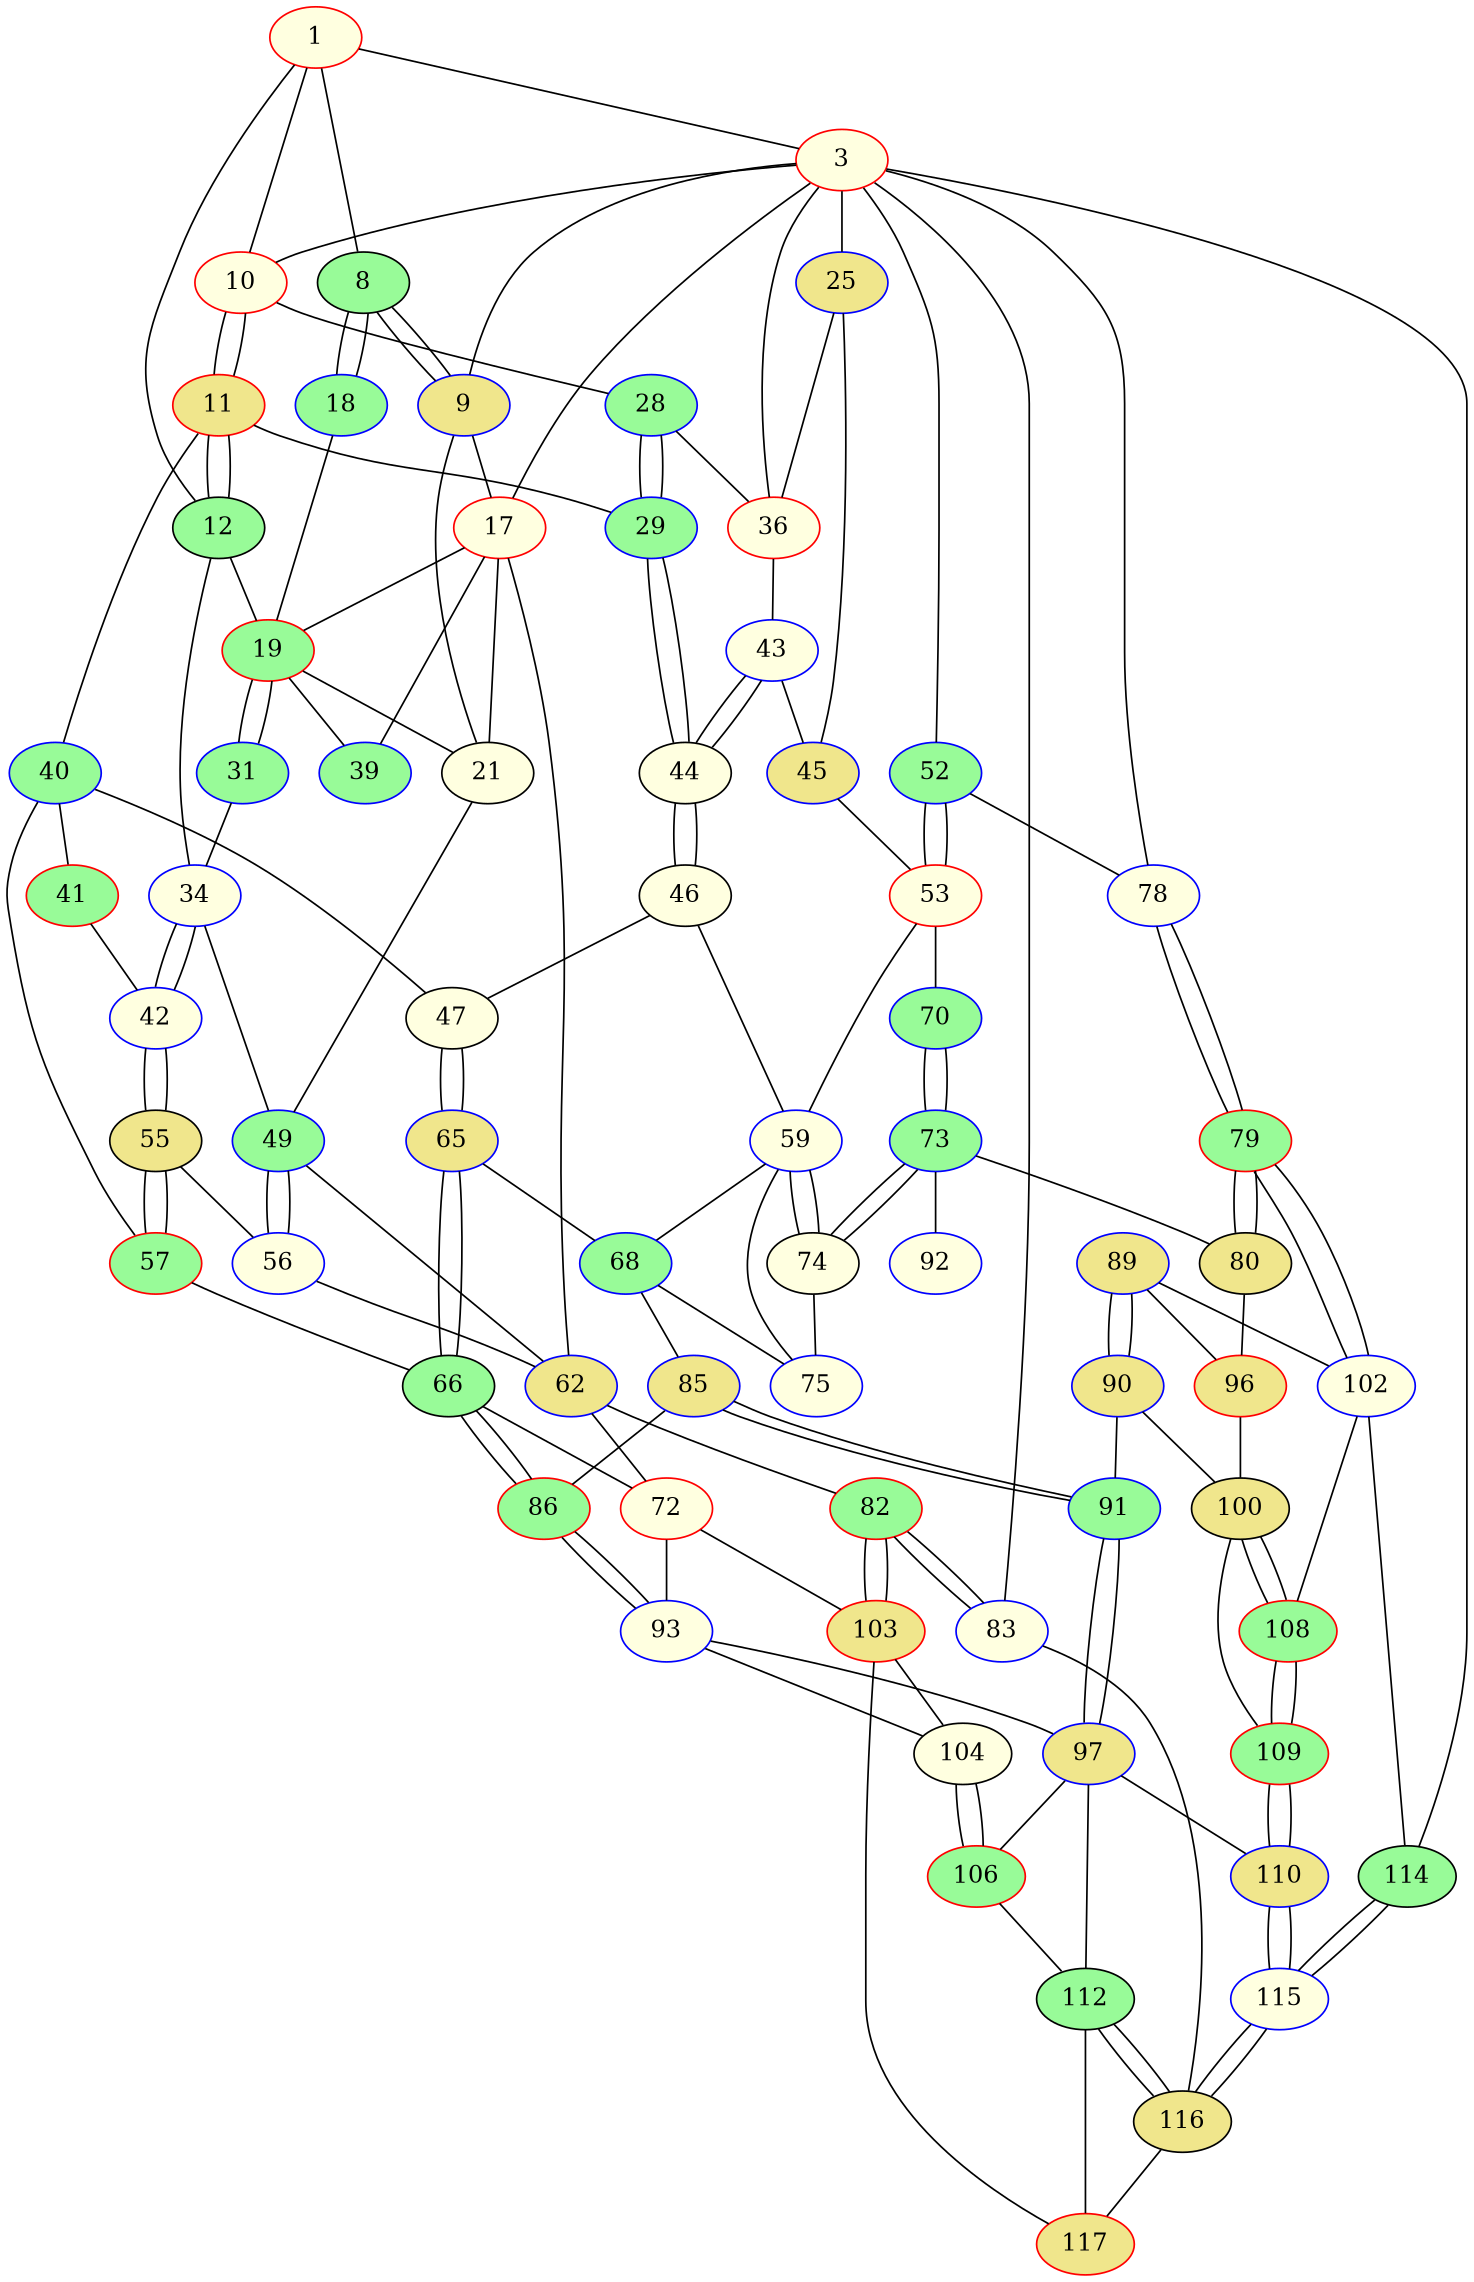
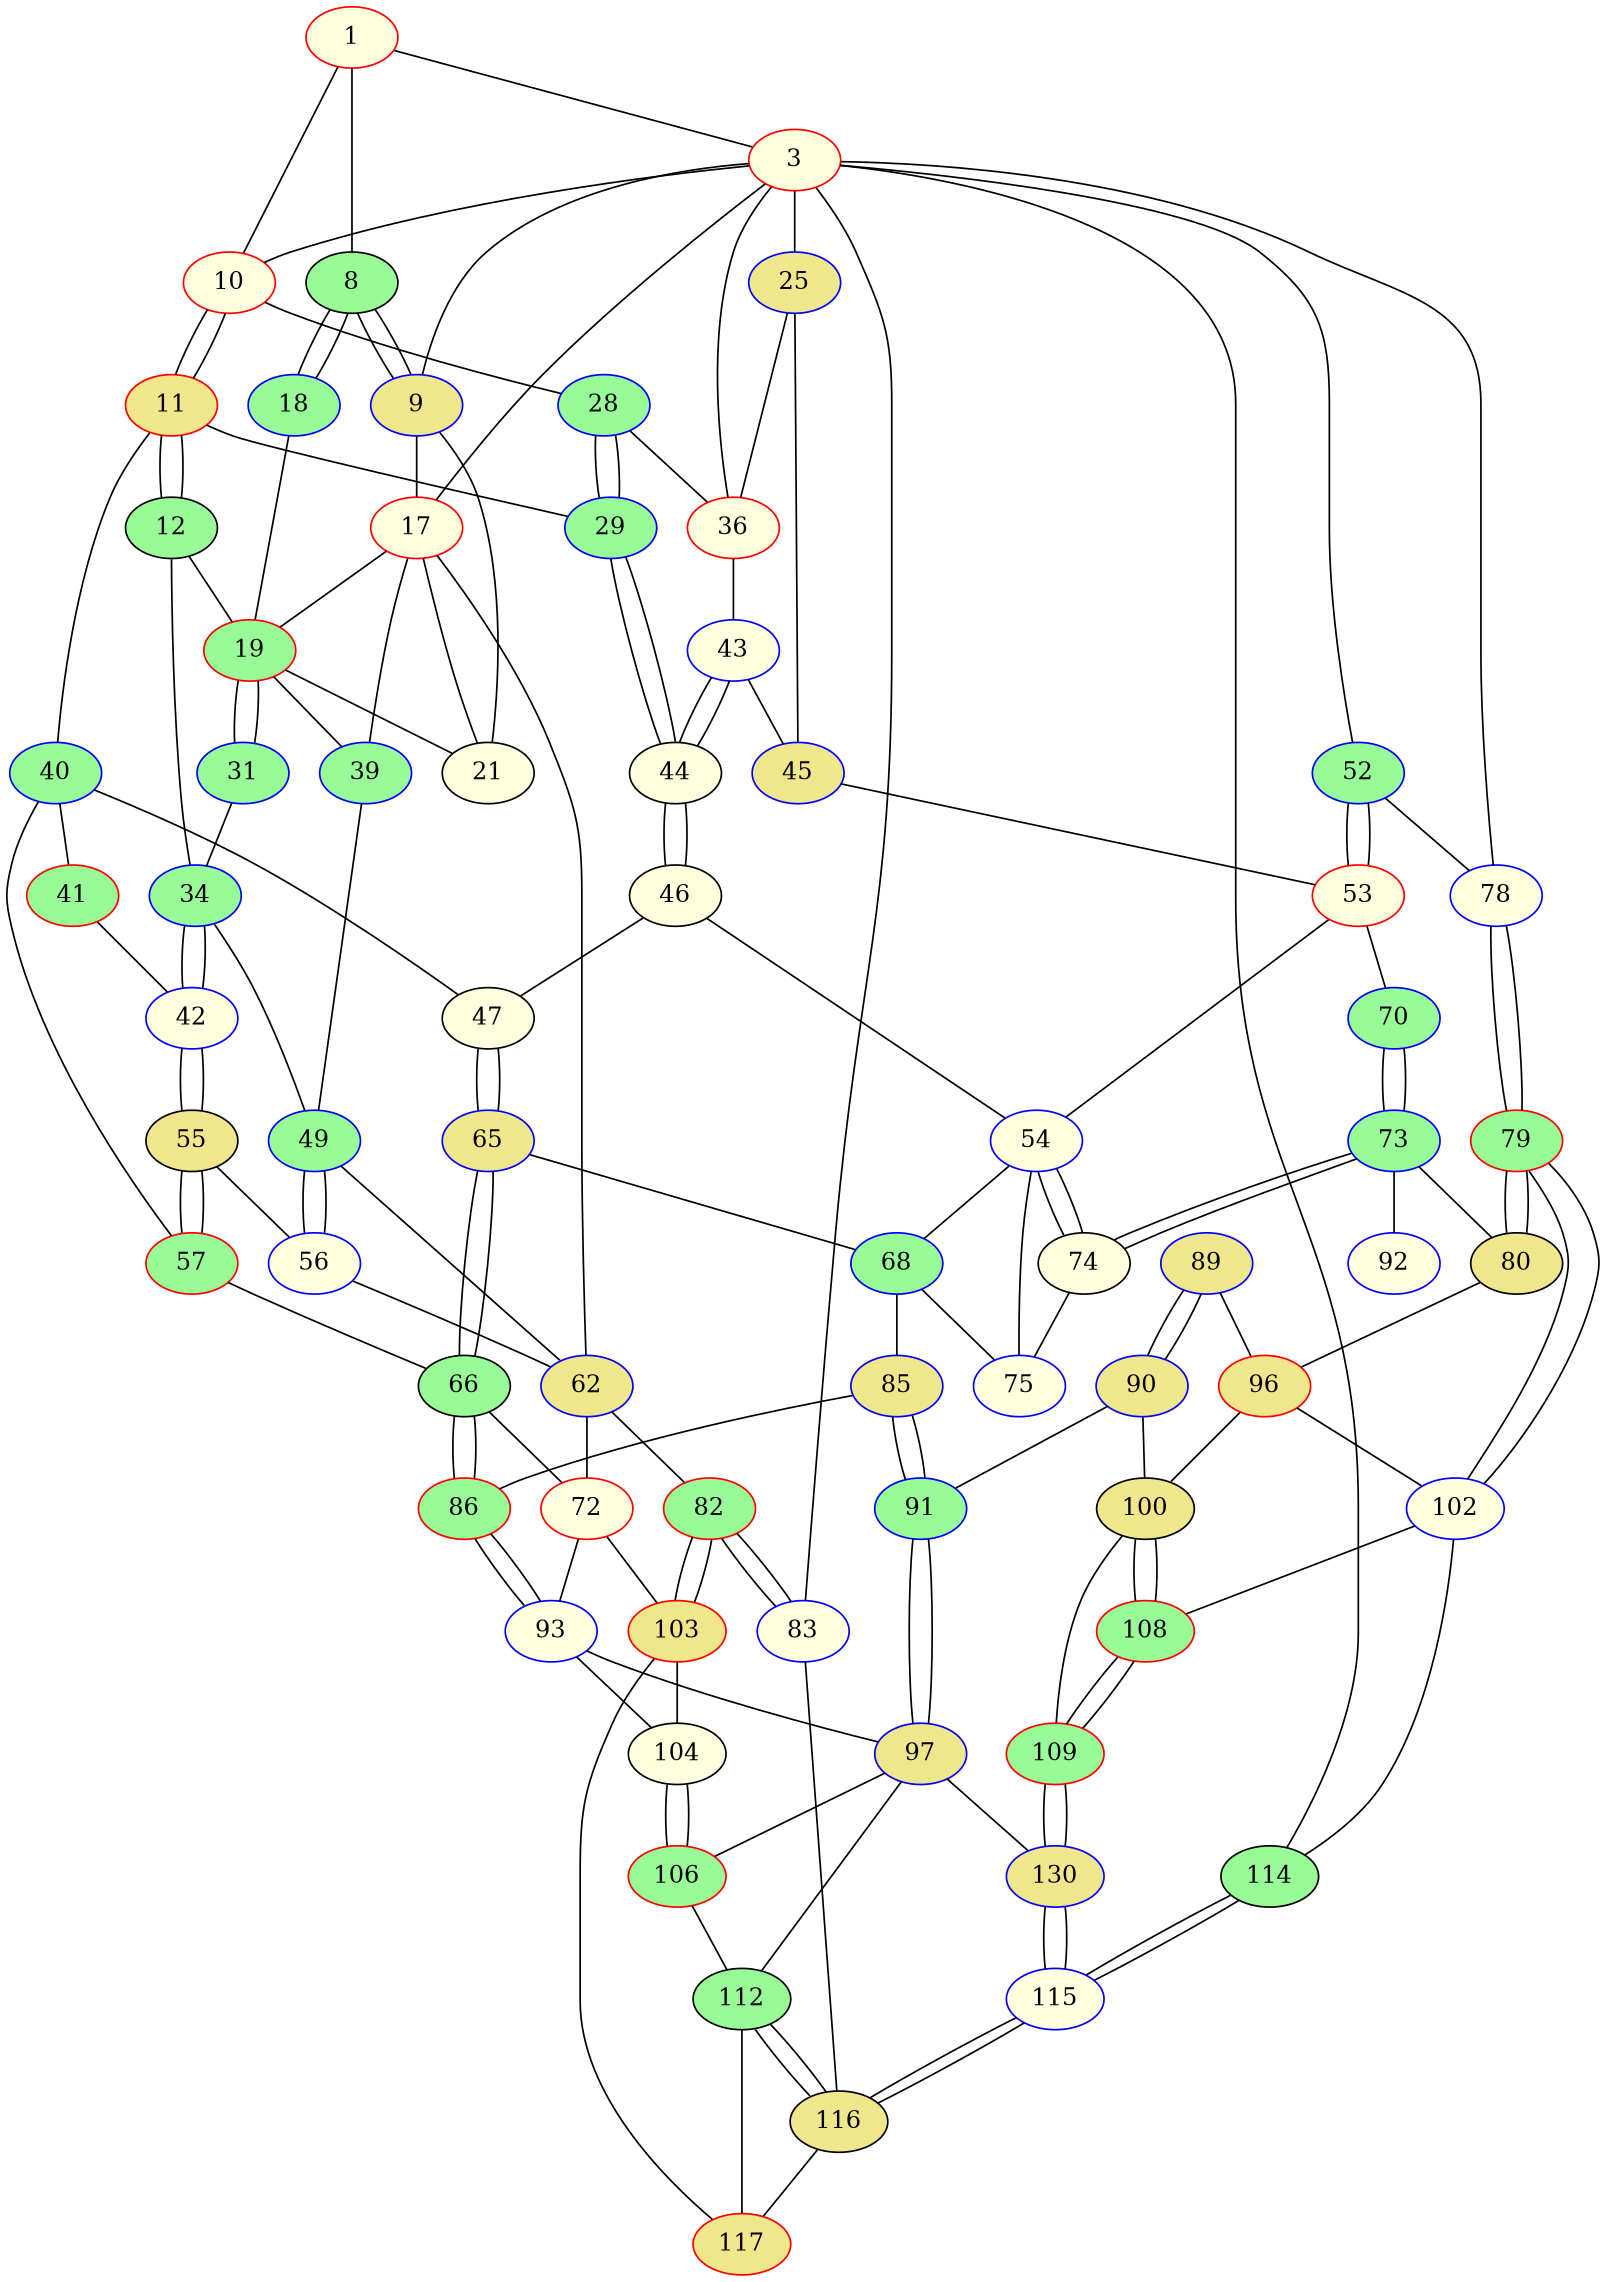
  graph {
    node [color=blue fillcolor=palegreen style=filled]
    1 [color=red fillcolor=lightyellow super="+2+7"]
    3 [color=red fillcolor=lightyellow super="+13+4"]
    8 [color=black]
    10 [color=red fillcolor=lightyellow super="+15"]
    12 [color=black super="+33"]
    9 [fillcolor=khaki super="+16"]
    17 [color=red fillcolor=lightyellow super="+22"]
    25 [fillcolor=khaki super="+38"]
    36 [color=red fillcolor=lightyellow super="+37"]
    52 [super="+71"]
    78 [fillcolor=lightyellow]
    83 [fillcolor=lightyellow]
    114 [color=black]
    18
    11 [color=red fillcolor=khaki super="+30"]
    28
-   34 [fillcolor=lightyellow super="+35"]
+   34 [super="+35"]
    19 [color=red super="+20"]
    21 [color=black fillcolor=lightyellow]
    39
    62 [fillcolor=khaki super="+63+64"]
    45 [fillcolor=khaki]
    43 [fillcolor=lightyellow]
    53 [color=red fillcolor=lightyellow super="+69+54"]
    79 [color=red]
    116 [color=black fillcolor=khaki super="+118"]
    115 [fillcolor=lightyellow]
    29
    40 [super="+48"]
    44 [color=black fillcolor=lightyellow]
    41 [color=red]
    47 [color=black fillcolor=lightyellow]
    57 [color=red]
    42 [fillcolor=lightyellow]
    49 [super="+50"]
    31
    72 [color=red fillcolor=lightyellow super="+95"]
    82 [color=red]
    46 [color=black fillcolor=lightyellow]
    55 [color=black fillcolor=khaki]
    56 [fillcolor=lightyellow]
    65 [fillcolor=khaki]
    66 [color=black super="+67"]
-   59 [fillcolor=lightyellow super="+60"]
+   59 [fillcolor=lightyellow super="+60" label=54]
    70
    68 [super="+76"]
    74 [color=black fillcolor=lightyellow super="+77"]
    75 [fillcolor=lightyellow]
    73 [super="+81"]
    86 [color=red]
    85 [fillcolor=khaki]
    93 [fillcolor=lightyellow super="+94"]
    103 [color=red fillcolor=khaki super="+105"]
    91
    80 [color=black fillcolor=khaki]
    92 [fillcolor=lightyellow]
    97 [fillcolor=khaki super="+98+111"]
    104 [color=black fillcolor=lightyellow]
    117 [color=red fillcolor=khaki]
    96 [color=red fillcolor=khaki super="+99"]
    102 [fillcolor=lightyellow super="+107"]
    108 [color=red]
    100 [color=black fillcolor=khaki super="+101"]
    89 [fillcolor=khaki]
    90 [fillcolor=khaki]
    109 [color=red]
    106 [color=red]
-   110 [fillcolor=khaki]
+   110 [fillcolor=khaki label=130]
    112 [color=black super="+113"]
    1 -- 3
    1 -- 8
    1 -- 10
-   1 -- 12
    3 -- 10
    3 -- 9
    3 -- 17
    3 -- 25 [weight=2]
    3 -- 36
    3 -- 52
    3 -- 78
    3 -- 83 [weight=2]
    3 -- 114
    8 -- 9
    8 -- 9
    8 -- 18
    8 -- 18
    10 -- 11
    10 -- 11
    10 -- 28
    12 -- 34
    12 -- 19
    9 -- 17
    9 -- 21
    17 -- 19
    17 -- 21
    17 -- 39
    17 -- 62
    25 -- 36
    25 -- 45
    36 -- 43
    52 -- 78
    52 -- 53 [weight=2]
    52 -- 53
    78 -- 79
    78 -- 79
    83 -- 116
    114 -- 115
    114 -- 115
    18 -- 19
    11 -- 12
    11 -- 12
    11 -- 29
    11 -- 40
    28 -- 36
    28 -- 29
    28 -- 29
    34 -- 42
    34 -- 42
    34 -- 49
    19 -- 21
    19 -- 39
    19 -- 31 [weight=2]
    19 -- 31
-   21 -- 49
+   39 -- 49
    62 -- 72
    62 -- 82
    45 -- 53
    43 -- 45
    43 -- 44
    43 -- 44
    53 -- 59
    53 -- 70 [weight=2]
    79 -- 80
    79 -- 80
    79 -- 102
    79 -- 102
    116 -- 117
    115 -- 116
    115 -- 116
    29 -- 44
    29 -- 44
    40 -- 41 [weight=2]
    40 -- 47
    40 -- 57
    44 -- 46
    44 -- 46
    41 -- 42
    47 -- 65
    47 -- 65
    57 -- 66
    42 -- 55
    42 -- 55
    49 -- 62
    49 -- 56
    49 -- 56
    31 -- 34
    72 -- 93
    72 -- 103
    82 -- 83
    82 -- 83
    82 -- 103
    82 -- 103
    46 -- 47
    46 -- 59
    55 -- 57
    55 -- 57
    55 -- 56
    56 -- 62
    65 -- 66
    65 -- 66
    65 -- 68
    66 -- 72
    66 -- 86
    66 -- 86
    59 -- 68
    59 -- 74
    59 -- 74
    59 -- 75
    70 -- 73
    70 -- 73
    68 -- 75
    68 -- 85
    74 -- 75
    73 -- 74
    73 -- 74
    73 -- 80
    73 -- 92
    86 -- 93
    86 -- 93
    85 -- 86
    85 -- 91
    85 -- 91
    93 -- 97
    93 -- 104
    103 -- 104
    103 -- 117
    91 -- 97
    91 -- 97
    80 -- 96
    97 -- 106
    97 -- 110
    97 -- 112
    104 -- 106
    104 -- 106
-   89 -- 102
+   96 -- 102
    96 -- 100
    102 -- 114
    102 -- 108
    108 -- 109
    108 -- 109
    100 -- 108
    100 -- 108
    100 -- 109
    89 -- 96
    89 -- 90
    89 -- 90
    90 -- 91
    90 -- 100
    109 -- 110
    109 -- 110
    106 -- 112
    110 -- 115
    110 -- 115
    112 -- 116
    112 -- 116
    112 -- 117
  }
